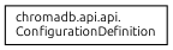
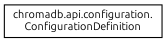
  digraph {
    rankdir=TB
    fontname=Ubuntu
-   n1 [color=black fillcolor=white fontname=Ubuntu fontsize=10 height=0.2 label="chromadb.api.api.\lConfigurationDefinition" shape=record style=filled width=0.4]
+   n1 [color=black fillcolor=white fontname=Ubuntu fontsize=10 height=0.2 label="chromadb.api.configuration.\lConfigurationDefinition" shape=record style=filled width=0.4]
  }
